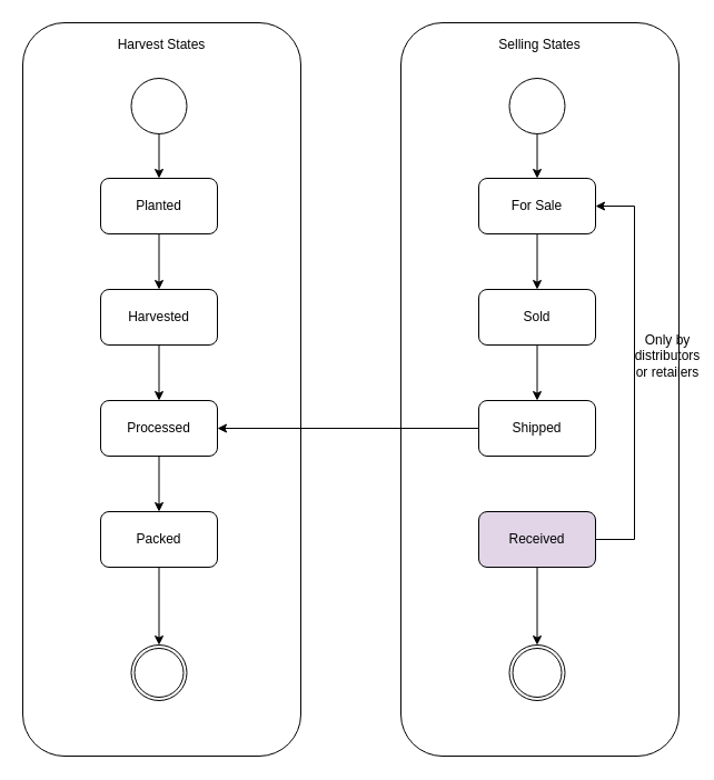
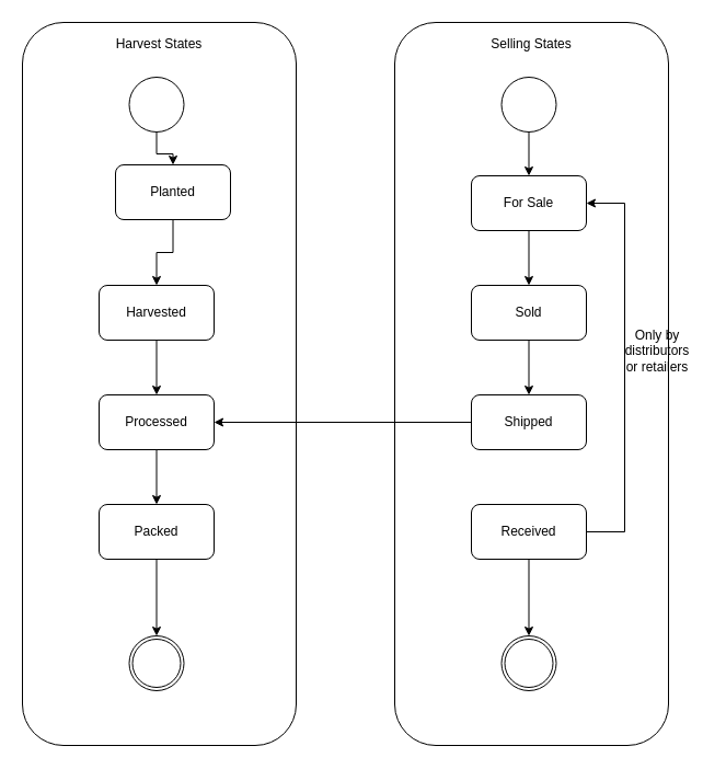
  <mxCell id="0" />
  <mxCell id="1" parent="0" />
  <mxCell id="2" value="" style="rounded=1;whiteSpace=wrap;html=1;" vertex="1" parent="1"><mxGeometry x="20" y="20" width="250" height="660" as="geometry" /></mxCell>
  <mxCell id="3" value="Harvest States" style="text;html=1;strokeColor=none;fillColor=none;align=center;verticalAlign=middle;whiteSpace=wrap;rounded=0;" vertex="1" parent="1"><mxGeometry x="90" y="30" width="110" height="20" as="geometry" /></mxCell>
  <mxCell id="4" value="" style="edgeStyle=orthogonalEdgeStyle;rounded=0;orthogonalLoop=1;jettySize=auto;html=1;" edge="1" parent="1" source="5" target="7"><mxGeometry relative="1" as="geometry" /></mxCell>
- <mxCell id="5" value="Planted" style="rounded=1;whiteSpace=wrap;html=1;" vertex="1" parent="1"><mxGeometry x="90" y="160" width="105" height="50" as="geometry" /></mxCell>
+ <mxCell id="5" value="Planted" style="rounded=1;whiteSpace=wrap;html=1;" vertex="1" parent="1"><mxGeometry x="105" y="150" width="105" height="50" as="geometry" /></mxCell>
  <mxCell id="6" value="" style="edgeStyle=orthogonalEdgeStyle;rounded=0;orthogonalLoop=1;jettySize=auto;html=1;" edge="1" parent="1" source="7" target="9"><mxGeometry relative="1" as="geometry" /></mxCell>
  <mxCell id="7" value="Harvested" style="rounded=1;whiteSpace=wrap;html=1;" vertex="1" parent="1"><mxGeometry x="90" y="260" width="105" height="50" as="geometry" /></mxCell>
  <mxCell id="8" value="" style="edgeStyle=orthogonalEdgeStyle;rounded=0;orthogonalLoop=1;jettySize=auto;html=1;" edge="1" parent="1" source="9" target="11"><mxGeometry relative="1" as="geometry" /></mxCell>
  <mxCell id="9" value="Processed" style="rounded=1;whiteSpace=wrap;html=1;" vertex="1" parent="1"><mxGeometry x="90" y="360" width="105" height="50" as="geometry" /></mxCell>
  <mxCell id="10" value="" style="edgeStyle=orthogonalEdgeStyle;rounded=0;orthogonalLoop=1;jettySize=auto;html=1;" edge="1" parent="1" source="11" target="14"><mxGeometry relative="1" as="geometry" /></mxCell>
  <mxCell id="11" value="Packed" style="rounded=1;whiteSpace=wrap;html=1;" vertex="1" parent="1"><mxGeometry x="90" y="460" width="105" height="50" as="geometry" /></mxCell>
  <mxCell id="12" value="" style="edgeStyle=orthogonalEdgeStyle;rounded=0;orthogonalLoop=1;jettySize=auto;html=1;entryX=0.5;entryY=0;entryDx=0;entryDy=0;" edge="1" parent="1" source="13" target="5"><mxGeometry relative="1" as="geometry"><mxPoint x="37.5" y="65" as="targetPoint" /></mxGeometry></mxCell>
  <mxCell id="13" value="" style="shape=mxgraph.bpmn.shape;html=1;verticalLabelPosition=bottom;labelBackgroundColor=#ffffff;verticalAlign=top;align=center;perimeter=ellipsePerimeter;outlineConnect=0;outline=standard;symbol=general;" vertex="1" parent="1"><mxGeometry x="117.5" y="70" width="50" height="50" as="geometry" /></mxCell>
  <mxCell id="14" value="" style="shape=mxgraph.bpmn.shape;html=1;verticalLabelPosition=bottom;labelBackgroundColor=#ffffff;verticalAlign=top;align=center;perimeter=ellipsePerimeter;outlineConnect=0;outline=throwing;symbol=general;" vertex="1" parent="1"><mxGeometry x="117.5" y="580" width="50" height="50" as="geometry" /></mxCell>
  <mxCell id="15" value="" style="rounded=1;whiteSpace=wrap;html=1;" vertex="1" parent="1"><mxGeometry x="360" y="20" width="250" height="660" as="geometry" /></mxCell>
  <mxCell id="16" value="Selling States" style="text;html=1;strokeColor=none;fillColor=none;align=center;verticalAlign=middle;whiteSpace=wrap;rounded=0;" vertex="1" parent="1"><mxGeometry x="430" y="30" width="110" height="20" as="geometry" /></mxCell>
  <mxCell id="17" value="" style="edgeStyle=orthogonalEdgeStyle;rounded=0;orthogonalLoop=1;jettySize=auto;html=1;" edge="1" parent="1" source="18" target="20"><mxGeometry relative="1" as="geometry" /></mxCell>
  <mxCell id="18" value="For Sale" style="rounded=1;whiteSpace=wrap;html=1;" vertex="1" parent="1"><mxGeometry x="430" y="160" width="105" height="50" as="geometry" /></mxCell>
  <mxCell id="19" value="" style="edgeStyle=orthogonalEdgeStyle;rounded=0;orthogonalLoop=1;jettySize=auto;html=1;" edge="1" parent="1" source="20" target="22"><mxGeometry relative="1" as="geometry" /></mxCell>
  <mxCell id="20" value="Sold" style="rounded=1;whiteSpace=wrap;html=1;" vertex="1" parent="1"><mxGeometry x="430" y="260" width="105" height="50" as="geometry" /></mxCell>
  <mxCell id="21" value="" style="edgeStyle=orthogonalEdgeStyle;rounded=0;orthogonalLoop=1;jettySize=auto;html=1;" edge="1" parent="1" source="22" target="9"><mxGeometry relative="1" as="geometry" /></mxCell>
  <mxCell id="22" value="Shipped" style="rounded=1;whiteSpace=wrap;html=1;" vertex="1" parent="1"><mxGeometry x="430" y="360" width="105" height="50" as="geometry" /></mxCell>
  <mxCell id="23" value="" style="edgeStyle=orthogonalEdgeStyle;rounded=0;orthogonalLoop=1;jettySize=auto;html=1;" edge="1" parent="1" source="25" target="28"><mxGeometry relative="1" as="geometry" /></mxCell>
  <mxCell id="24" value="" style="edgeStyle=orthogonalEdgeStyle;rounded=0;orthogonalLoop=1;jettySize=auto;html=1;entryX=1;entryY=0.5;entryDx=0;entryDy=0;" edge="1" parent="1" source="25" target="18"><mxGeometry relative="1" as="geometry"><mxPoint x="630" y="485" as="targetPoint" /><Array as="points"><mxPoint x="570" y="485" /><mxPoint x="570" y="185" /></Array></mxGeometry></mxCell>
- <mxCell id="25" value="Received" style="rounded=1;whiteSpace=wrap;html=1;fillColor=#e1d5e7;" vertex="1" parent="1"><mxGeometry x="430" y="460" width="105" height="50" as="geometry" /></mxCell>
+ <mxCell id="25" value="Received" style="rounded=1;whiteSpace=wrap;html=1;" vertex="1" parent="1"><mxGeometry x="430" y="460" width="105" height="50" as="geometry" /></mxCell>
  <mxCell id="26" value="" style="edgeStyle=orthogonalEdgeStyle;rounded=0;orthogonalLoop=1;jettySize=auto;html=1;entryX=0.5;entryY=0;entryDx=0;entryDy=0;" edge="1" parent="1" source="27" target="18"><mxGeometry relative="1" as="geometry"><mxPoint x="377.5" y="65" as="targetPoint" /></mxGeometry></mxCell>
  <mxCell id="27" value="" style="shape=mxgraph.bpmn.shape;html=1;verticalLabelPosition=bottom;labelBackgroundColor=#ffffff;verticalAlign=top;align=center;perimeter=ellipsePerimeter;outlineConnect=0;outline=standard;symbol=general;" vertex="1" parent="1"><mxGeometry x="457.5" y="70" width="50" height="50" as="geometry" /></mxCell>
  <mxCell id="28" value="" style="shape=mxgraph.bpmn.shape;html=1;verticalLabelPosition=bottom;labelBackgroundColor=#ffffff;verticalAlign=top;align=center;perimeter=ellipsePerimeter;outlineConnect=0;outline=throwing;symbol=general;" vertex="1" parent="1"><mxGeometry x="457.5" y="580" width="50" height="50" as="geometry" /></mxCell>
  <mxCell id="29" value="Only by distributors or retailers" style="text;html=1;strokeColor=none;fillColor=none;align=center;verticalAlign=middle;whiteSpace=wrap;rounded=0;" vertex="1" parent="1"><mxGeometry x="580" y="310" width="40" height="20" as="geometry" /></mxCell>
